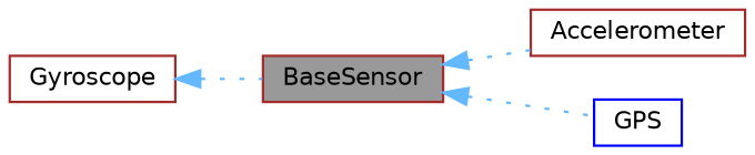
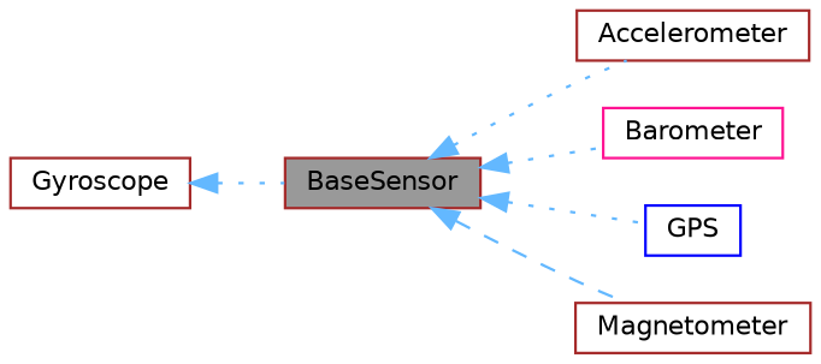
  digraph {
    rankdir=LR
    node [color=brown fillcolor=white fontname=Helvetica fontsize=10 shape=box style=filled]
    edge [color=steelblue1 dir=back fontname=Helvetica fontsize=10 labelfontname=Helvetica labelfontsize=10 style=dotted]
    n1 [fillcolor=grey60 fontcolor=black height=0.2 label=BaseSensor width=0.4]
    n2 [height=0.2 label=Accelerometer width=0.4]
+   n3 [color=deeppink height=0.2 label=Barometer width=0.4]
    n4 [color=blue height=0.2 label=GPS width=0.4]
+   n5 [height=0.2 label=Magnetometer width=0.4]
    n6 [height=0.2 label=Gyroscope width=0.4]
    n1 -> n2
+   n1 -> n3
    n1 -> n4
+   n1 -> n5 [style=dashed]
    n6 -> n1
  }
